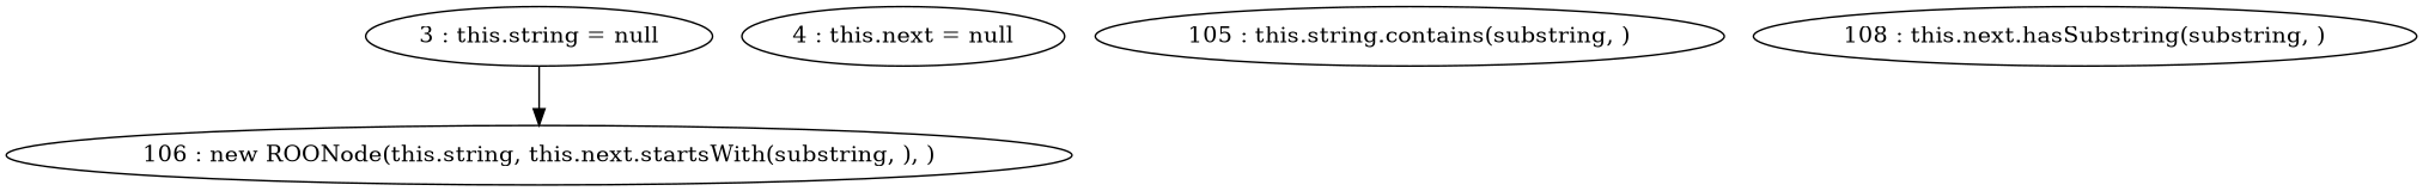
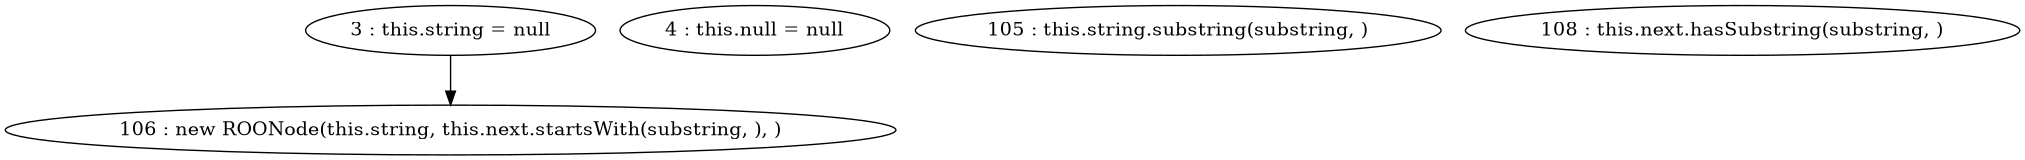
  digraph {
    "3 : this.string = null"
    "106 : new ROONode(this.string, this.next.startsWith(substring, ), )"
-   "4 : this.next = null"
-   "105 : this.string.contains(substring, )"
+   "4 : this.next = null" [label="4 : this.null = null"]
+   "105 : this.string.contains(substring, )" [label="105 : this.string.substring(substring, )"]
    "108 : this.next.hasSubstring(substring, )"
    "3 : this.string = null" -> "106 : new ROONode(this.string, this.next.startsWith(substring, ), )"
  }
